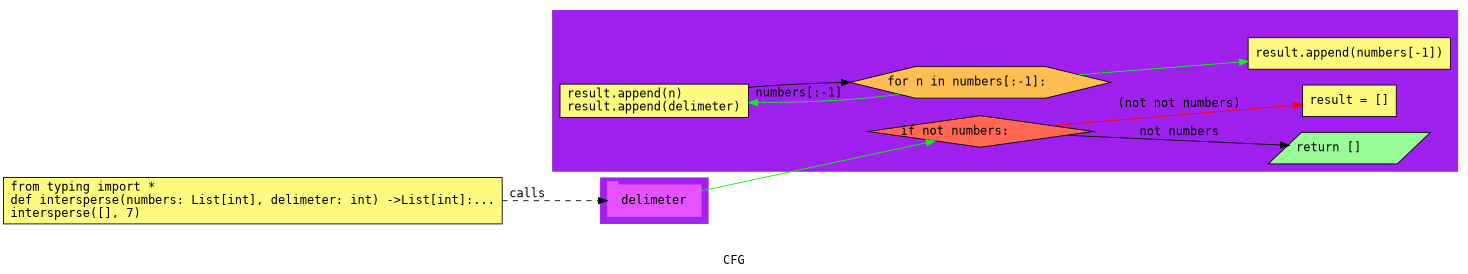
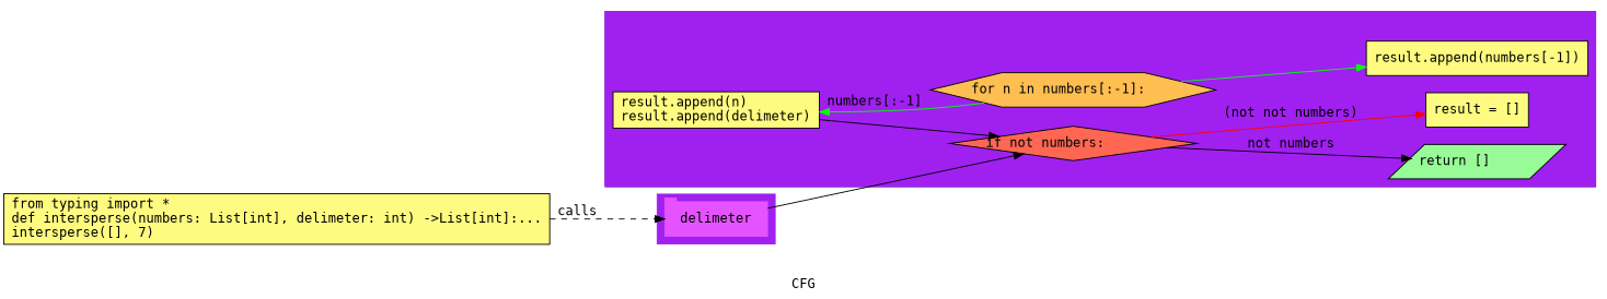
  digraph {
    compound=True
    fontname="DejaVu Sans Mono"
    label=CFG
    pack=False
    rankdir=LR
    ranksep=0.02
    node [fontname="DejaVu Sans Mono" shape=rectangle style="filled,solid" fillcolor="#FFFB81"]
    edge [color=green fontname="DejaVu Sans Mono"]
    n1 [color="#E552FF" height=0.5 label=delimeter linenum="[16]" shape=tab style=filled width=1.4861 fillcolor=""]
    n2 [fillcolor="#FF6752" height=0.5 label="if not numbers:\l" linenum="[3]" shape=diamond width=3.5745]
    n3 [fillcolor="#98fb98" height=0.5 label="return []\l" linenum="[4]" shape=parallelogram width=2.4088]
    n4 [height=0.5 label="result = []\l" linenum="[6]" width=1.4861]
    n5 [fillcolor="#FFBE52" height=0.5 label="for n in numbers[:-1]:\l" linenum="[8]" shape=hexagon width=4.1277]
    n6 [height=0.52778 label="result.append(n)\lresult.append(delimeter)\l" linenum="[9, 10]" width=2.9861]
    n7 [height=0.5 label="result.append(numbers[-1])\l" linenum="[12]" width=3.2083]
    n8 [height=0.73611 label="from typing import *\ldef intersperse(numbers: List[int], delimeter: int) ->List[int]:...\lintersperse([], 7)\l" linenum="[1]" width=7.9028]
    subgraph cluster_1 {
      color=purple
      compound=true
      label=""
      shape=tab
      style=filled
      n1
    }
    subgraph cluster_2 {
      label=intersperse
      n2
      n3
      n4
      n5
      n6
      n7
      subgraph cluster_3 {
        color=purple
        compound=true
        label=""
        shape=tab
        style=filled
      }
      subgraph cluster_4 {
        color=purple
        compound=true
        label=""
        shape=tab
        style=filled
      }
    }
-   n1 -> n2
+   n1 -> n2 [color=black]
    n2 -> n3 [color=black label="not numbers"]
    n2 -> n4 [color=red label="(not not numbers)"]
    n5 -> n6 [label="numbers[:-1]"]
    n5 -> n7
-   n6 -> n5 [color=black]
+   n6 -> n2 [color=black]
    n8 -> n1 [label=calls style=dashed color=""]
  }
